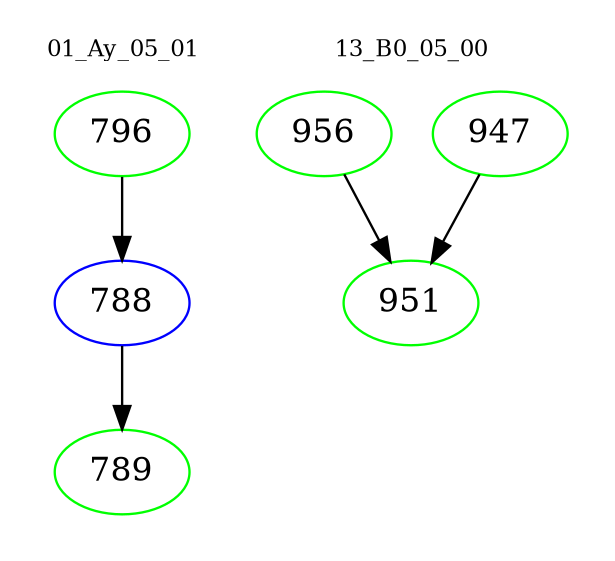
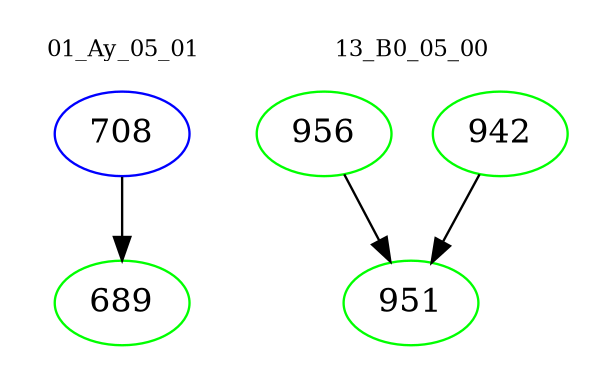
  digraph {
    node [color=green]
    edge [color=black]
-   n1 [label=796]
-   n2 [color=blue label=788]
-   n3 [label=789]
-   n4 [label=947]
+   n2 [color=blue label=708]
+   n3 [label=689]
+   n4 [label=942]
    n5 [label=951]
    n6 [label=956]
    subgraph cluster_1 {
      color=white
      fontsize=10
      label="01_Ay_05_01"
-     n1
      n2
      n3
    }
    subgraph cluster_2 {
      color=white
      fontsize=10
      label="13_B0_05_00"
      n4
      n5
      n6
    }
-   n1 -> n2
    n2 -> n3
    n4 -> n5
    n6 -> n5
  }
